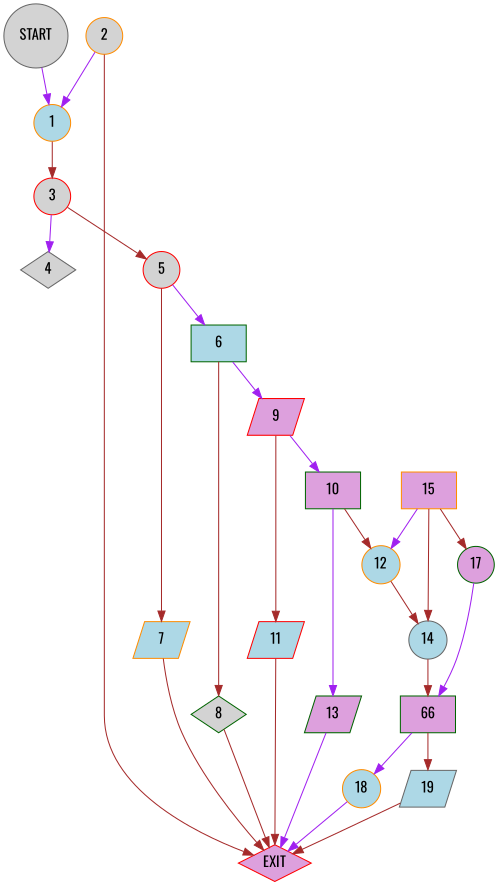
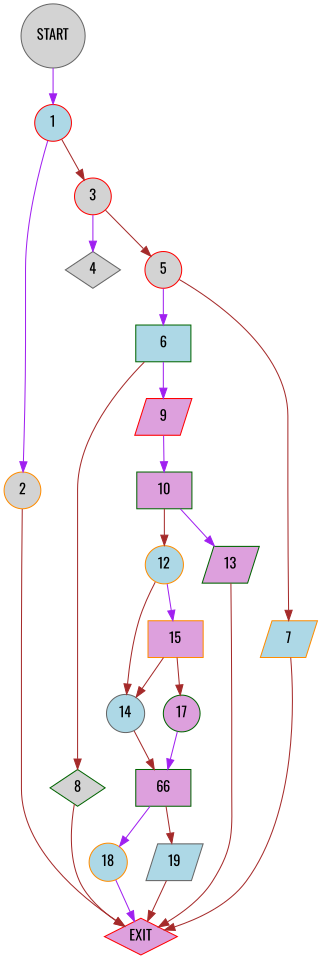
  digraph {
    fontname=Oswald
    node [color=red fillcolor=lightblue fontname=Oswald shape=circle style=filled]
    edge [color=brown fontname=Oswald]
    n1 [color=gray40 fillcolor=lightgrey label=START]
-   1 [color=darkorange]
+   1
    2 [color=darkorange fillcolor=lightgrey]
    3 [fillcolor=lightgrey]
    n5 [fillcolor=plum label=EXIT shape=diamond]
    4 [color=gray40 fillcolor=lightgrey shape=diamond]
    5 [fillcolor=lightgrey]
    6 [color=darkgreen shape=box]
    7 [color=darkorange shape=parallelogram]
    8 [color=darkgreen fillcolor=lightgrey shape=diamond]
    9 [fillcolor=plum shape=parallelogram]
    10 [color=darkgreen fillcolor=plum shape=box]
-   11 [shape=parallelogram]
    12 [color=darkorange]
    13 [color=darkgreen fillcolor=plum shape=parallelogram]
    14 [color=gray40]
    15 [color=darkorange fillcolor=plum shape=box]
    n18 [color=darkgreen fillcolor=plum label=66 shape=box]
    17 [color=darkgreen fillcolor=plum]
    18 [color=darkorange]
    19 [color=gray40 shape=parallelogram]
    n1 -> 1 [color=purple]
-   2 -> 1 [color=purple]
+   1 -> 2 [color=purple]
    1 -> 3
    2 -> n5
    3 -> 4 [color=purple]
    3 -> 5
    5 -> 6 [color=purple]
    5 -> 7
    6 -> 8
    6 -> 9 [color=purple]
    7 -> n5
    8 -> n5
    9 -> 10 [color=purple]
-   9 -> 11
    10 -> 12
    10 -> 13 [color=purple]
-   11 -> n5
    12 -> 14
-   15 -> 12 [color=purple]
-   13 -> n5 [color=purple]
+   12 -> 15 [color=purple]
+   13 -> n5
    14 -> n18
    15 -> 14
    15 -> 17
    n18 -> 18 [color=purple]
    n18 -> 19
    17 -> n18 [color=purple]
    18 -> n5 [color=purple]
    19 -> n5
  }
